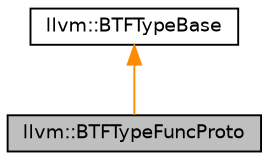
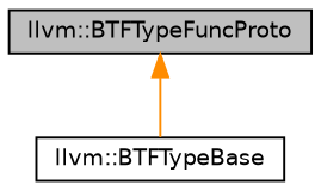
  digraph {
    node [color=black fontname=Helvetica fontsize=10 shape=record]
    n1 [fillcolor=grey75 fontcolor=black height=0.2 label="llvm::BTFTypeFuncProto" style=filled width=0.4]
    n2 [height=0.2 label="llvm::BTFTypeBase" width=0.4]
-   n2 -> n1 [color=darkorange dir=back fontname=Helvetica fontsize=10 labelfontname=Helvetica labelfontsize=10 style=solid]
+   n1 -> n2 [color=darkorange dir=back fontname=Helvetica fontsize=10 labelfontname=Helvetica labelfontsize=10 style=solid]
  }
